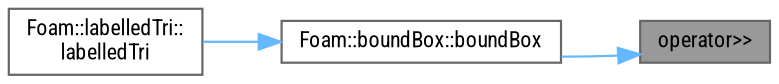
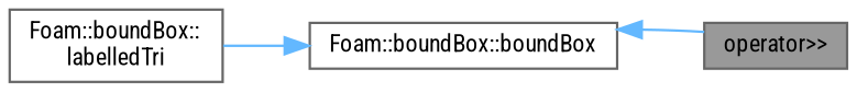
  digraph {
    fontname="Roboto Condensed"
    rankdir=RL
    node [color=grey40 fillcolor=white fontname="Roboto Condensed" fontsize=10 shape=box style=filled]
    edge [color=steelblue1 dir=back fontname="Roboto Condensed" fontsize=10 labelfontname=Helvetica labelfontsize=10 style=solid]
    n1 [color=gray40 fillcolor=grey60 fontcolor=black height=0.2 label="operator\>\>" width=0.4]
    n2 [height=0.2 label="Foam::boundBox::boundBox" width=0.4]
-   n3 [height=0.2 label="Foam::labelledTri::\llabelledTri" width=0.4]
-   n1 -> n2
+   n3 [height=0.2 label="Foam::boundBox::\llabelledTri" width=0.4]
+   n2 -> n1
    n2 -> n3
  }
